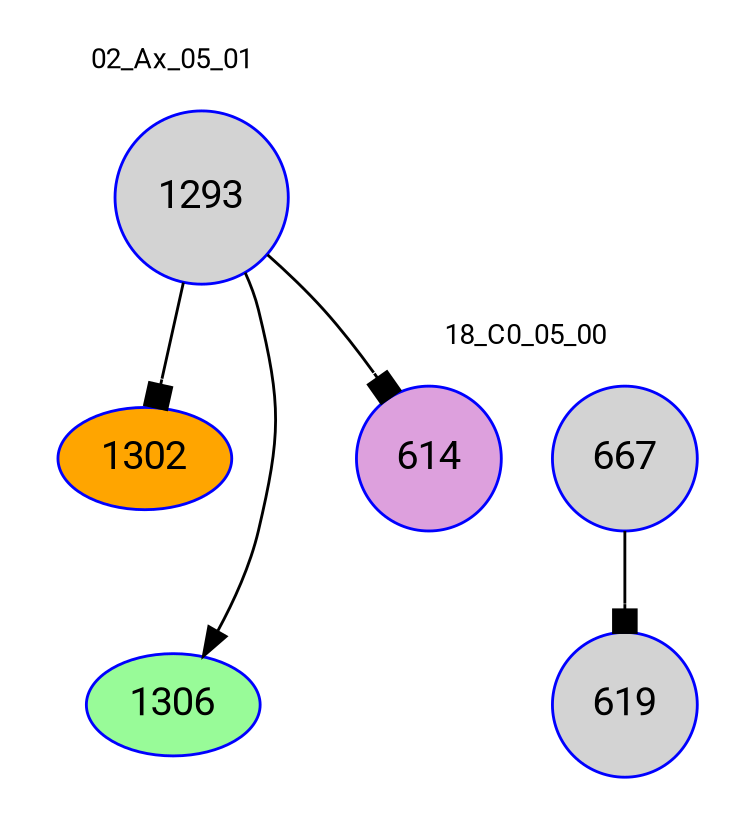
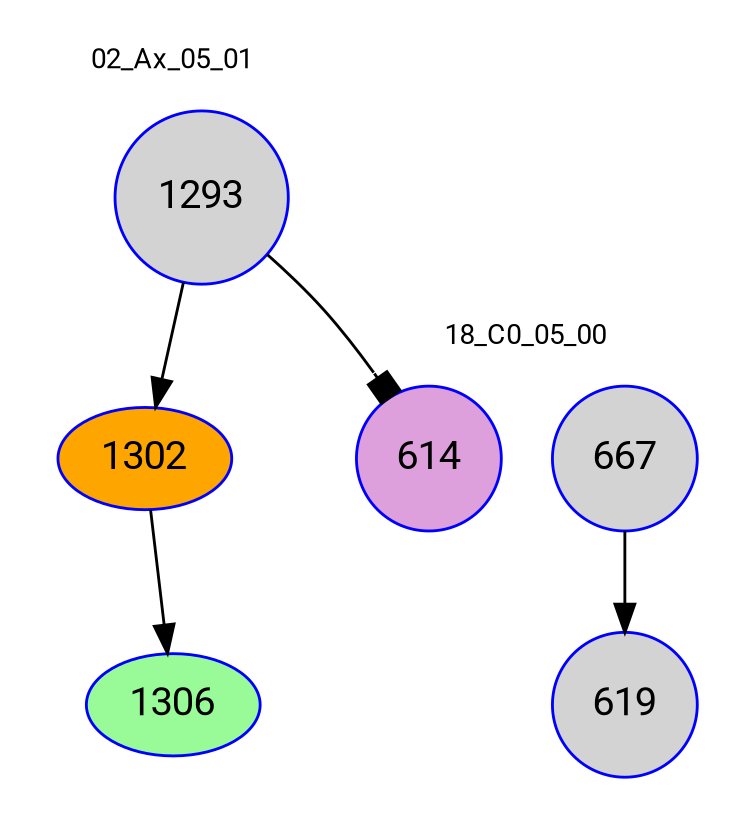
  digraph {
    fontname=Roboto
    node [color=blue fillcolor=lightgrey fontname=Roboto shape=circle style=filled]
    edge [arrowhead=box color=black fontname=Roboto]
    n1 [label=1293]
    n2 [fillcolor=orange label=1302 shape=ellipse]
    n3 [fillcolor=palegreen label=1306 shape=ellipse]
    n4 [label=667]
    n5 [fillcolor=plum label=614]
    n6 [label=619]
    subgraph cluster_1 {
      color=white
      fontsize=10
      label="02_Ax_05_01"
      n1
      n2
      n3
    }
    subgraph cluster_2 {
      color=white
      fontsize=10
      label="18_C0_05_00"
      n4
      n5
      n6
    }
-   n1 -> n2
-   n1 -> n3 [arrowhead=normal]
+   n1 -> n2 [arrowhead=normal]
+   n2 -> n3 [arrowhead=normal]
    n1 -> n5
-   n4 -> n6
+   n4 -> n6 [arrowhead=normal]
  }
